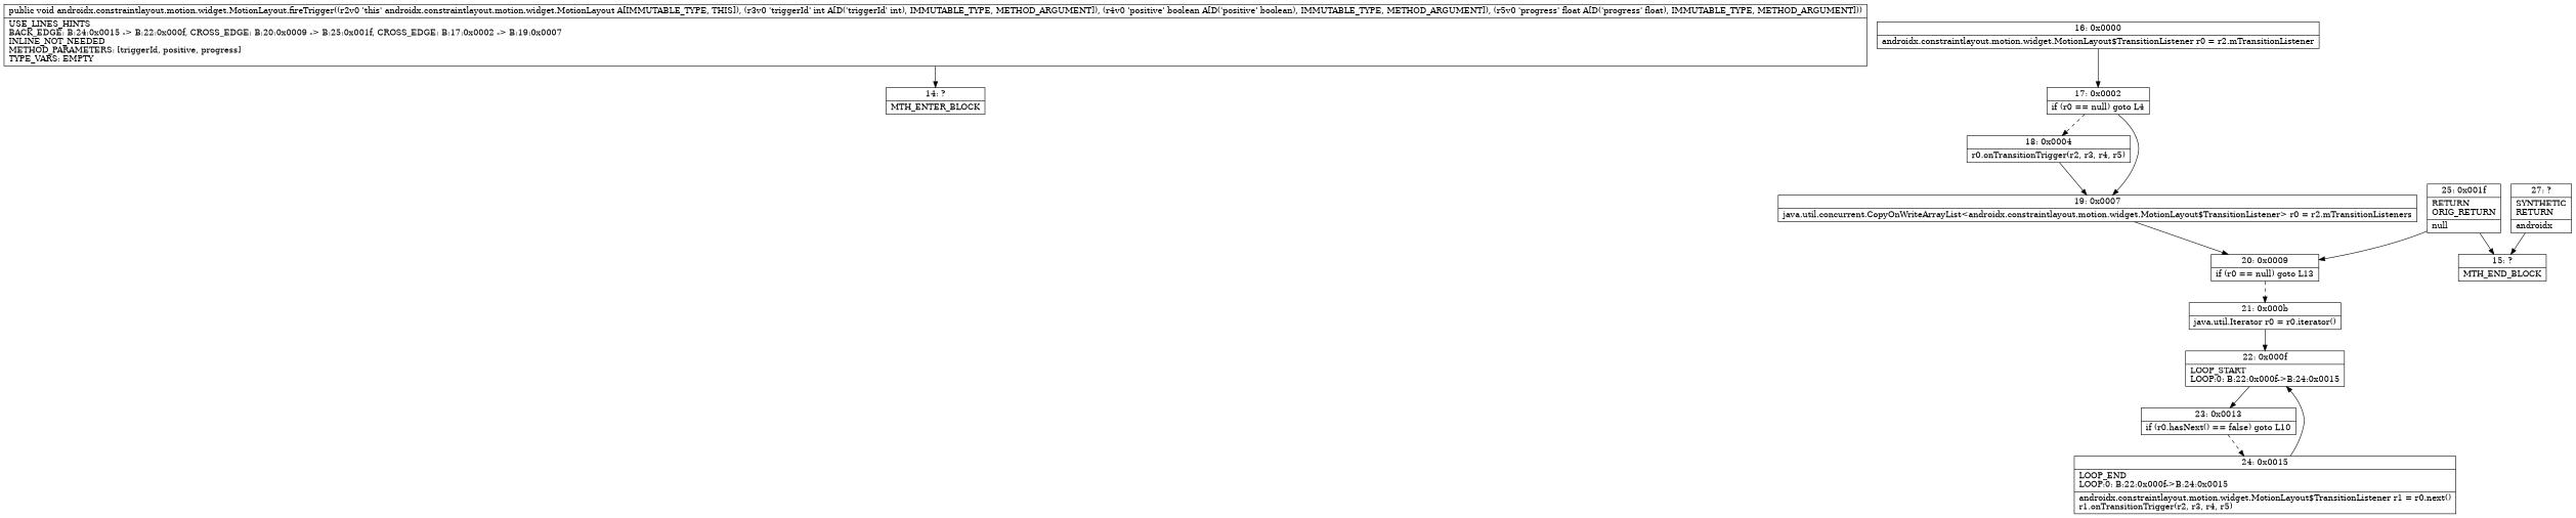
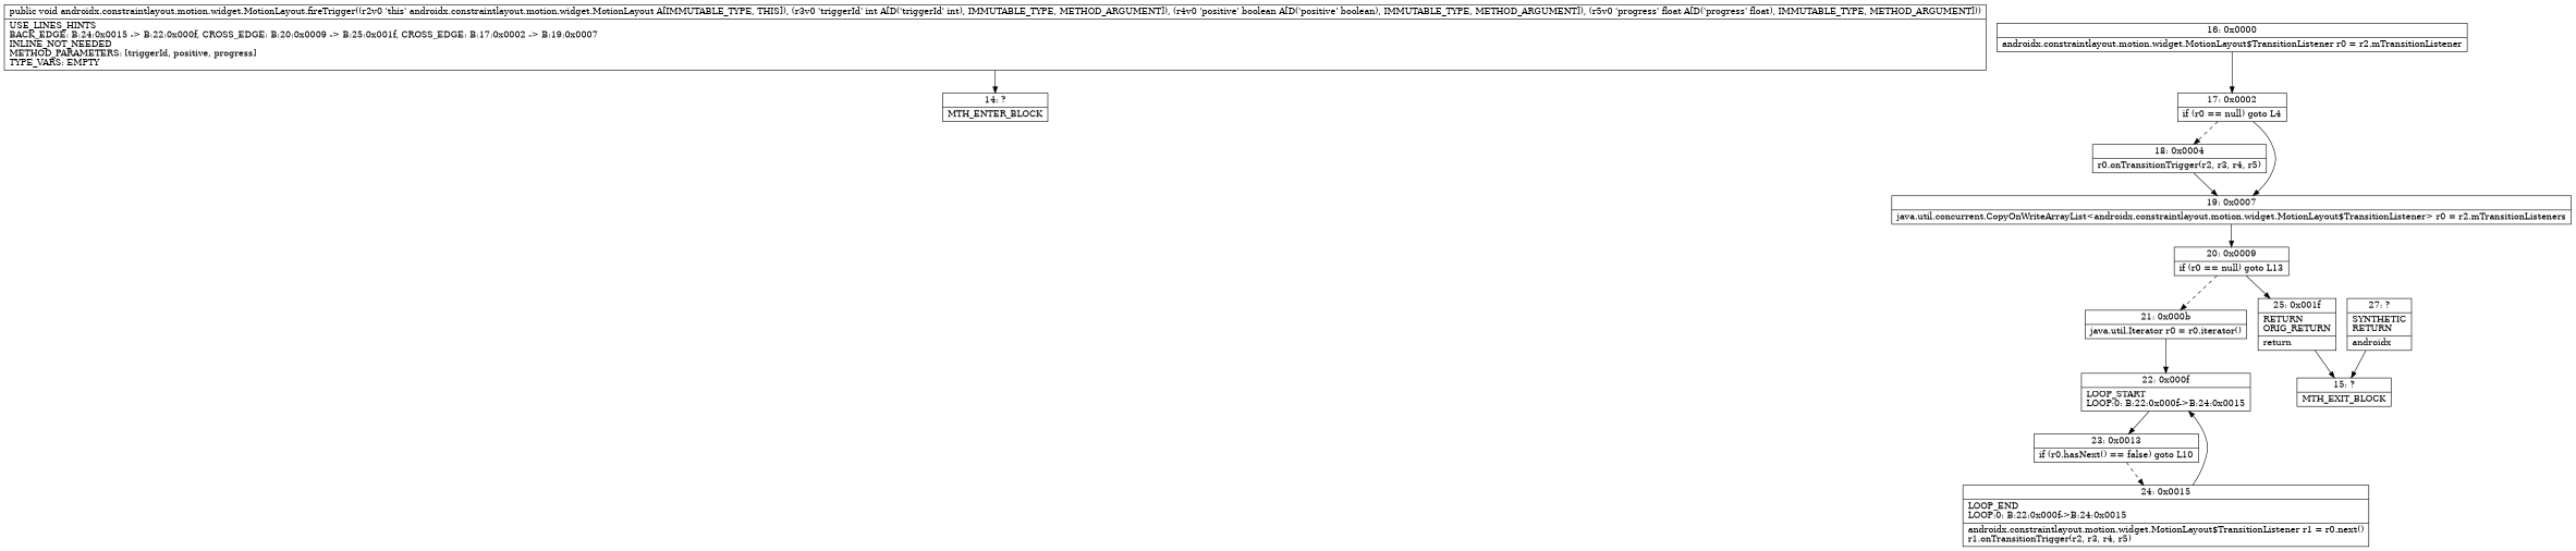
  digraph {
    node [shape=record]
    n1 [label="{14\:\ ?|MTH_ENTER_BLOCK\l}"]
    n2 [label="{16\:\ 0x0000|androidx.constraintlayout.motion.widget.MotionLayout$TransitionListener r0 = r2.mTransitionListener\l}"]
    n3 [label="{17\:\ 0x0002|if (r0 == null) goto L4\l}"]
    n4 [label="{18\:\ 0x0004|r0.onTransitionTrigger(r2, r3, r4, r5)\l}"]
    n5 [label="{19\:\ 0x0007|java.util.concurrent.CopyOnWriteArrayList\<androidx.constraintlayout.motion.widget.MotionLayout$TransitionListener\> r0 = r2.mTransitionListeners\l}"]
    n6 [label="{20\:\ 0x0009|if (r0 == null) goto L13\l}"]
    n7 [label="{21\:\ 0x000b|java.util.Iterator r0 = r0.iterator()\l}"]
-   n8 [label="{25\:\ 0x001f|RETURN\lORIG_RETURN\l|null\l}"]
+   n8 [label="{25\:\ 0x001f|RETURN\lORIG_RETURN\l|return\l}"]
    n9 [label="{22\:\ 0x000f|LOOP_START\lLOOP:0: B:22:0x000f\-\>B:24:0x0015\l}"]
-   n10 [label="{15\:\ ?|MTH_END_BLOCK\l}"]
+   n10 [label="{15\:\ ?|MTH_EXIT_BLOCK\l}"]
    n11 [label="{23\:\ 0x0013|if (r0.hasNext() == false) goto L10\l}"]
    n12 [label="{24\:\ 0x0015|LOOP_END\lLOOP:0: B:22:0x000f\-\>B:24:0x0015\l|androidx.constraintlayout.motion.widget.MotionLayout$TransitionListener r1 = r0.next()\lr1.onTransitionTrigger(r2, r3, r4, r5)\l}"]
    n13 [label="{27\:\ ?|SYNTHETIC\lRETURN\l|androidx\l}"]
    n14 [label="{public void androidx.constraintlayout.motion.widget.MotionLayout.fireTrigger((r2v0 'this' androidx.constraintlayout.motion.widget.MotionLayout A[IMMUTABLE_TYPE, THIS]), (r3v0 'triggerId' int A[D('triggerId' int), IMMUTABLE_TYPE, METHOD_ARGUMENT]), (r4v0 'positive' boolean A[D('positive' boolean), IMMUTABLE_TYPE, METHOD_ARGUMENT]), (r5v0 'progress' float A[D('progress' float), IMMUTABLE_TYPE, METHOD_ARGUMENT]))  | USE_LINES_HINTS\lBACK_EDGE: B:24:0x0015 \-\> B:22:0x000f, CROSS_EDGE: B:20:0x0009 \-\> B:25:0x001f, CROSS_EDGE: B:17:0x0002 \-\> B:19:0x0007\lINLINE_NOT_NEEDED\lMETHOD_PARAMETERS: [triggerId, positive, progress]\lTYPE_VARS: EMPTY\l}"]
    n2 -> n3
    n3 -> n4 [style=dashed]
    n3 -> n5
    n4 -> n5
    n5 -> n6
    n6 -> n7 [style=dashed]
-   n8 -> n6
+   n6 -> n8
    n7 -> n9
    n8 -> n10
    n9 -> n11
    n11 -> n12 [style=dashed]
    n12 -> n9
    n13 -> n10
    n14 -> n1
  }
